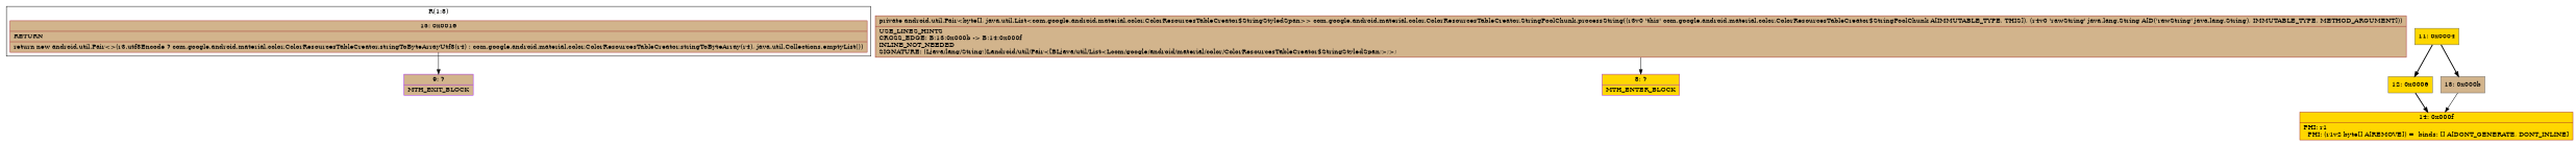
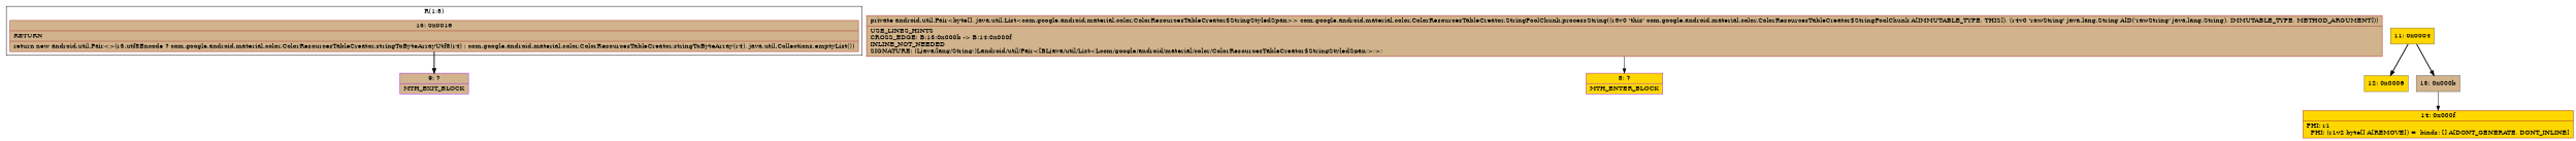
  digraph {
    node [color=brown fillcolor=tan shape=record style=filled]
    edge [style=bold]
    n1 [label="{15\:\ 0x0016|RETURN\l|return new android.util.Pair\<\>(r3.utf8Encode ? com.google.android.material.color.ColorResourcesTableCreator.stringToByteArrayUtf8(r4) : com.google.android.material.color.ColorResourcesTableCreator.stringToByteArray(r4), java.util.Collections.emptyList())\l}"]
    n2 [color=purple label="{9\:\ ?|MTH_EXIT_BLOCK\l}"]
    n3 [color=purple fillcolor=gold label="{8\:\ ?|MTH_ENTER_BLOCK\l}"]
    n4 [color=gray40 fillcolor=gold label="{11\:\ 0x0004}"]
    n5 [color=gray40 fillcolor=gold label="{12\:\ 0x0006}"]
    n6 [color=gray40 label="{13\:\ 0x000b}"]
    n7 [fillcolor=gold label="{14\:\ 0x000f|PHI: r1 \l  PHI: (r1v2 byte[] A[REMOVE]) =  binds: [] A[DONT_GENERATE, DONT_INLINE]\l}"]
    n8 [label="{private android.util.Pair\<byte[], java.util.List\<com.google.android.material.color.ColorResourcesTableCreator$StringStyledSpan\>\> com.google.android.material.color.ColorResourcesTableCreator.StringPoolChunk.processString((r3v0 'this' com.google.android.material.color.ColorResourcesTableCreator$StringPoolChunk A[IMMUTABLE_TYPE, THIS]), (r4v0 'rawString' java.lang.String A[D('rawString' java.lang.String), IMMUTABLE_TYPE, METHOD_ARGUMENT]))  | USE_LINES_HINTS\lCROSS_EDGE: B:13:0x000b \-\> B:14:0x000f\lINLINE_NOT_NEEDED\lSIGNATURE: (Ljava\/lang\/String;)Landroid\/util\/Pair\<[BLjava\/util\/List\<Lcom\/google\/android\/material\/color\/ColorResourcesTableCreator$StringStyledSpan;\>;\>;\l}"]
    subgraph cluster_1 {
      label="R(1:8)"
      n1
    }
-   n1 -> n2 [style=solid]
+   n1 -> n2
    n4 -> n5
    n4 -> n6
-   n5 -> n7
    n6 -> n7 [style=solid]
    n8 -> n3 [style=solid]
  }
